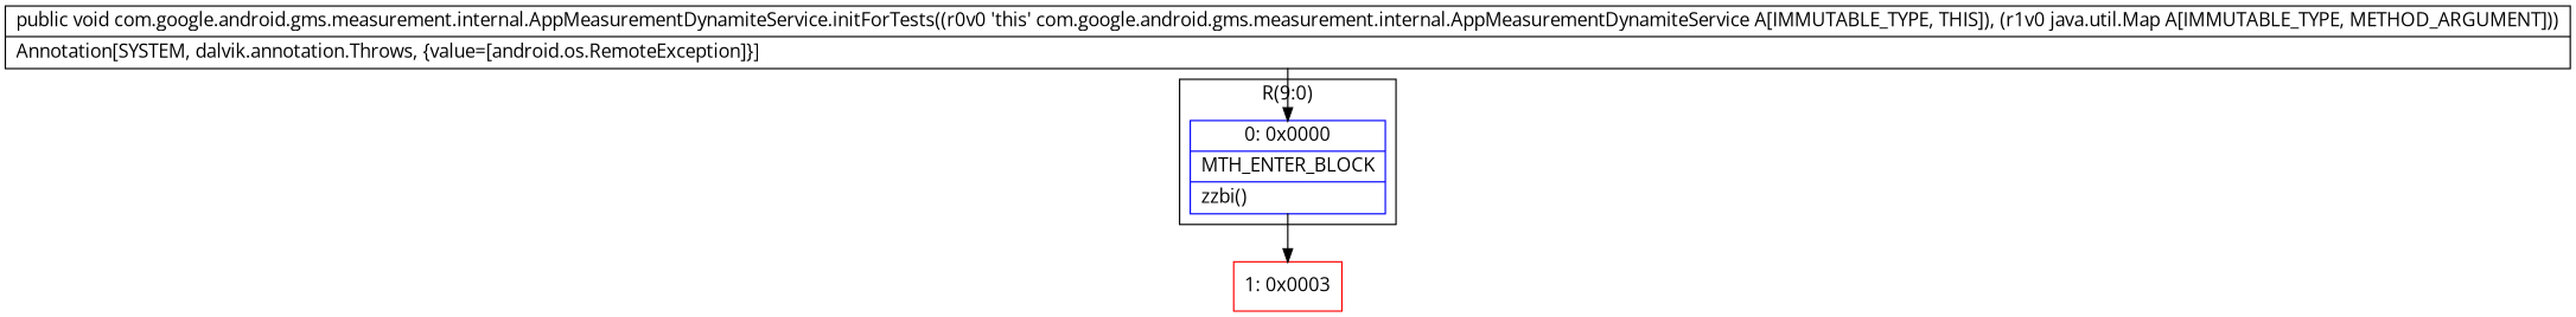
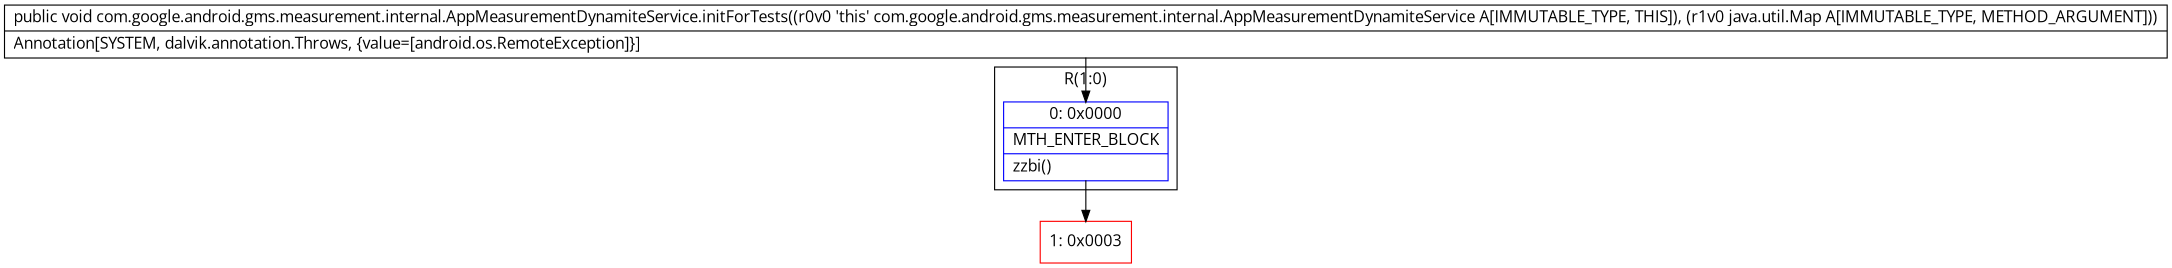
  digraph {
    fontname="Open Sans"
    node [shape=record fontname="Open Sans"]
    edge [fontname="Open Sans"]
    n1 [color=blue label="{0\:\ 0x0000|MTH_ENTER_BLOCK\l|zzbi()\l}"]
    n2 [color=red label="{1\:\ 0x0003}"]
    n3 [label="{public void com.google.android.gms.measurement.internal.AppMeasurementDynamiteService.initForTests((r0v0 'this' com.google.android.gms.measurement.internal.AppMeasurementDynamiteService A[IMMUTABLE_TYPE, THIS]), (r1v0 java.util.Map A[IMMUTABLE_TYPE, METHOD_ARGUMENT]))  | Annotation[SYSTEM, dalvik.annotation.Throws, \{value=[android.os.RemoteException]\}]\l}"]
    subgraph cluster_1 {
-     label="R(9:0)"
+     label="R(1:0)"
      n1
    }
    n1 -> n2
    n3 -> n1
  }
